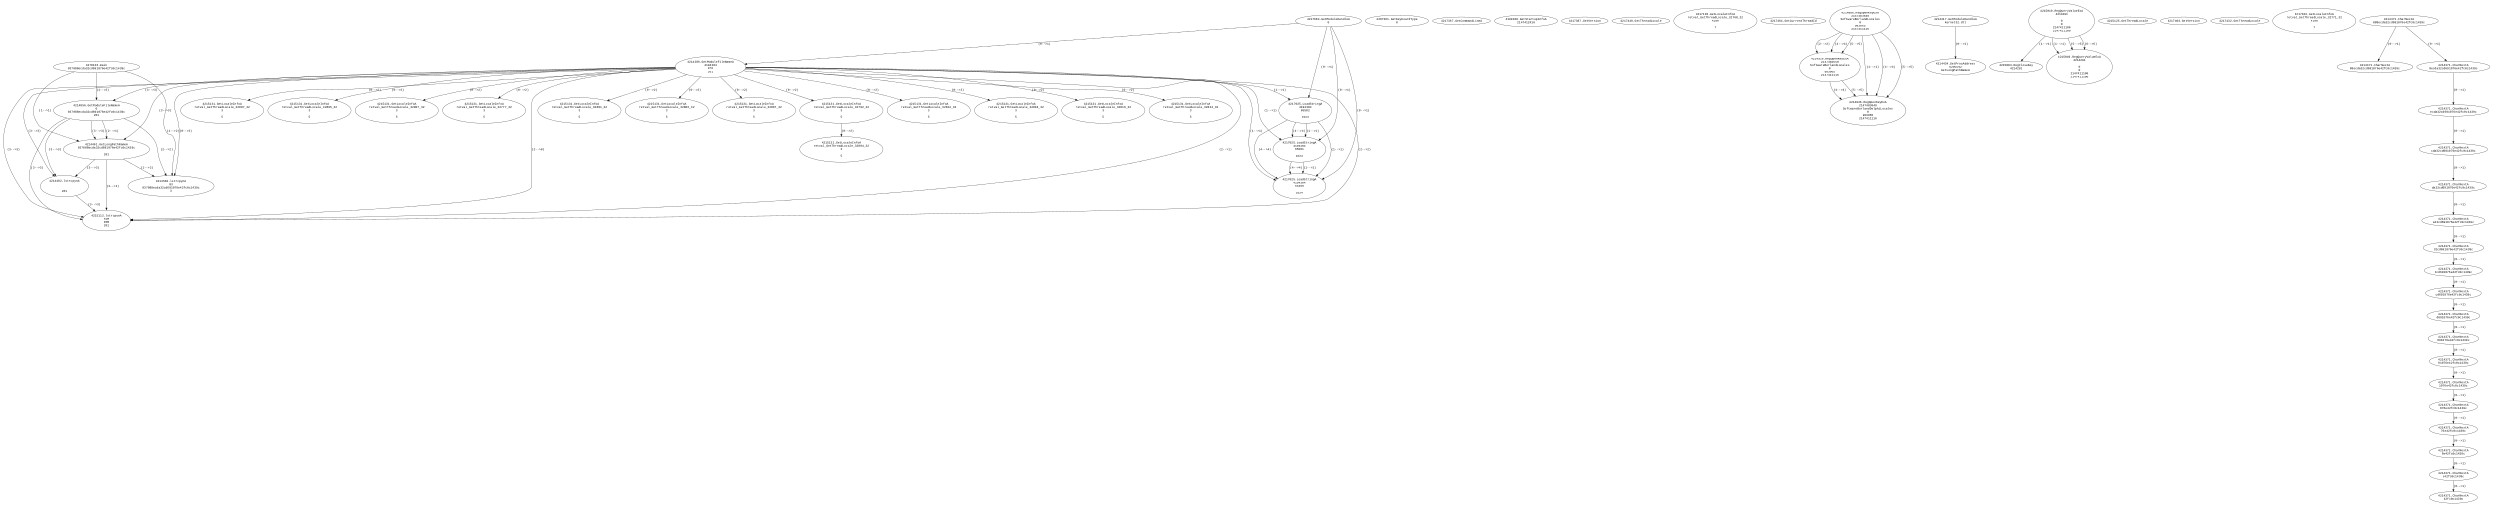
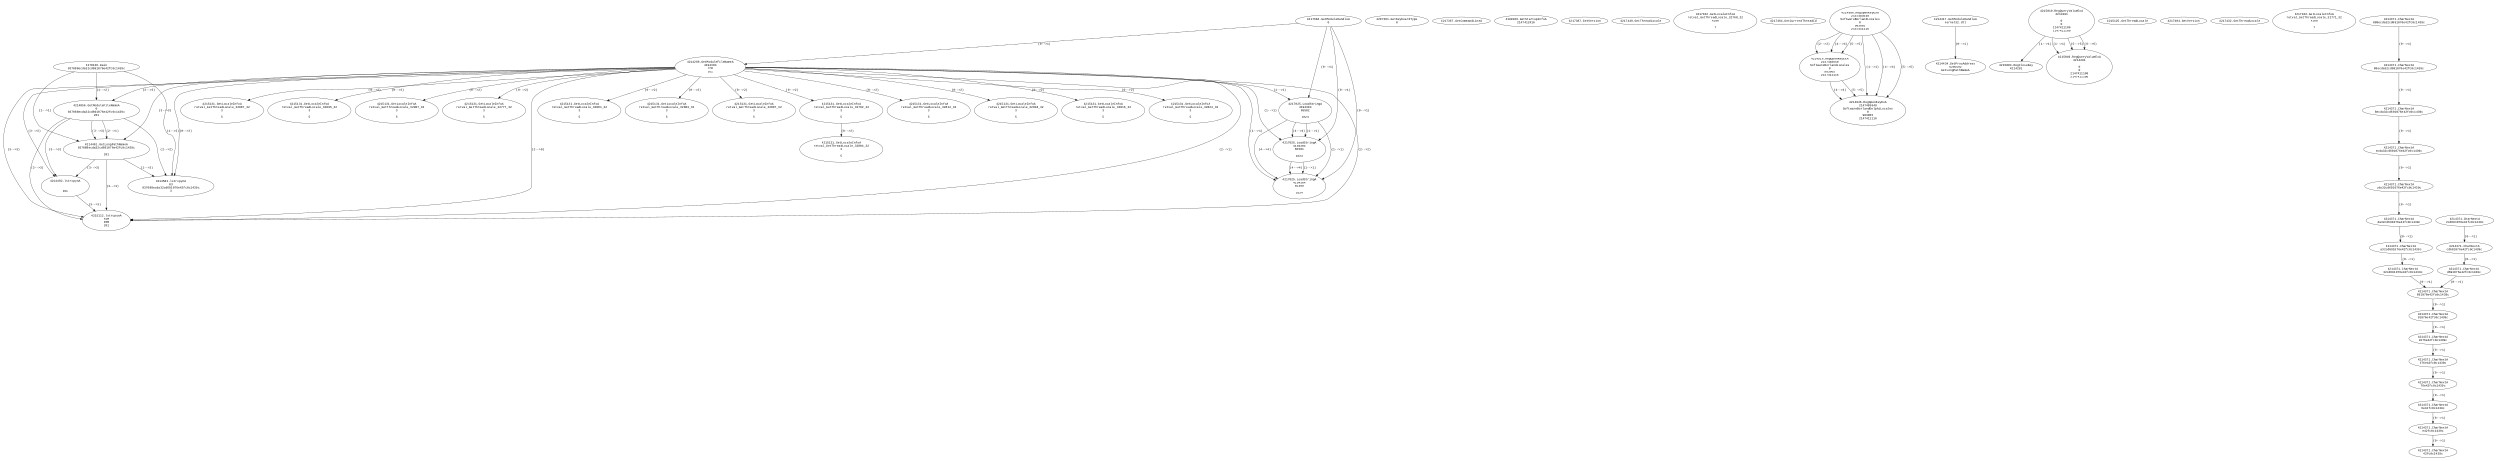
  digraph {
    fontname="Liberation Mono"
    node [fontname="Liberation Mono"]
    edge [fontname="Liberation Mono"]
    n1 [label="4270136.main\n037088ecda32cd691076e42fc0c1439c"]
    n2 [label="4214856.GetModuleFileNameA\n0\n037088ecda32cd691076e42fc0c1439c\n261"]
    n3 [label="4214461.GetLongPathNameA\n037088ecda32cd691076e42fc0c1439c\n\n261"]
    n4 [label="4214582.lstrcpynA\n03\n037088ecda32cd691076e42fc0c1439c\n3"]
    n5 [label="4214482.lstrcpynA\n\n\n261"]
    n6 [label="4215112.lstrcpynA\nPZM\nPZM\n261"]
    n7 [label="4217684.GetModuleHandleA\n0"]
    n8 [label="4214286.GetModuleFileNameA\n4194304\nPZM\n261"]
    n9 [label="4217025.LoadStringA\n4194304\n65502\n\n1024"]
    n10 [label="4217025.LoadStringA\n4194304\n65501\n\n1024"]
    n11 [label="4217025.LoadStringA\n4194304\n65499\n\n1024"]
    n12 [label="4215131.GetLocaleInfoA\nretval_GetThreadLocale_32887_32\n3\n\n5"]
    n13 [label="4215131.GetLocaleInfoA\nretval_GetThreadLocale_32895_32\n3\n\n5"]
    n14 [label="4215131.GetLocaleInfoA\nretval_GetThreadLocale_32907_32\n3\n\n5"]
    n15 [label="4215131.GetLocaleInfoA\nretval_GetThreadLocale_32777_32\n3\n\n5"]
    n16 [label="4215131.GetLocaleInfoA\nretval_GetThreadLocale_32792_32\n3\n\n5"]
    n17 [label="4215131.GetLocaleInfoA\nretval_GetThreadLocale_32801_32\n3\n\n5"]
    n18 [label="4215131.GetLocaleInfoA\nretval_GetThreadLocale_32803_32\n3\n\n5"]
    n19 [label="4215131.GetLocaleInfoA\nretval_GetThreadLocale_32807_32\n3\n\n5"]
    n20 [label="4215131.GetLocaleInfoA\nretval_GetThreadLocale_32812_32\n3\n\n5"]
    n21 [label="4215131.GetLocaleInfoA\nretval_GetThreadLocale_32818_32\n3\n\n5"]
    n22 [label="4215131.GetLocaleInfoA\nretval_GetThreadLocale_32816_32\n3\n\n5"]
    n23 [label="4215131.GetLocaleInfoA\nretval_GetThreadLocale_32824_32\n3\n\n5"]
    n24 [label="4207361.GetKeyboardType\n0"]
    n25 [label="4217367.GetCommandLineA\n"]
    n26 [label="4199106.GetStartupInfoA\n2147412416"]
    n27 [label="4217387.GetVersion\n"]
    n28 [label="4217449.GetThreadLocale\n"]
    n29 [label="4217102.GetLocaleInfoA\nretval_GetThreadLocale_32768_32\n4100\n\n7"]
    n30 [label="4217464.GetCurrentThreadId\n"]
    n31 [label="4215131.GetLocaleInfoA\nretval_GetThreadLocale_32804_32\n3\n\n5"]
    n32 [label="4214886.RegOpenKeyExA\n2147483649\nSoftware\Borland\Locales\n0\n983065\n2147411116"]
    n33 [label="4214916.RegOpenKeyExA\n2147483650\nSoftware\Borland\Locales\n0\n983065\n2147411116"]
    n34 [label="4214946.RegOpenKeyExA\n2147483649\nSoftware\Borland\Delphi\Locales\n0\n983065\n2147411116"]
    n35 [label="4214417.GetModuleHandleA\nkernel32.dll"]
    n36 [label="4214434.GetProcAddress\n6295592\nGetLongPathNameA"]
    n37 [label="4215019.RegQueryValueExA\n4214291\n\n0\n0\n2147411106\n2147411100"]
    n38 [label="4215083.RegCloseKey\n4214291"]
    n39 [label="4215049.RegQueryValueExA\n4214291\n\n0\n0\n2147411106\n2147411100"]
    n40 [label="4215125.GetThreadLocale\n"]
    n41 [label="4217404.GetVersion\n"]
    n42 [label="4217432.GetThreadLocale\n"]
    n43 [label="4217102.GetLocaleInfoA\nretval_GetThreadLocale_32771_32\n4100\n\n7"]
    n44 [label="4214371.CharNextA\n088ecda32cd691076e42fc0c1439c"]
    n45 [label="4214371.CharNextA\n88ecda32cd691076e42fc0c1439c"]
    n46 [label="4214371.CharNextA\n8ecda32cd691076e42fc0c1439c"]
    n47 [label="4214371.CharNextA\necda32cd691076e42fc0c1439c"]
    n48 [label="4214371.CharNextA\ncda32cd691076e42fc0c1439c"]
    n49 [label="4214371.CharNextA\nda32cd691076e42fc0c1439c"]
    n50 [label="4214371.CharNextA\na32cd691076e42fc0c1439c"]
    n51 [label="4214371.CharNextA\n32cd691076e42fc0c1439c"]
    n52 [label="4214371.CharNextA\n2cd691076e42fc0c1439c"]
    n53 [label="4214371.CharNextA\ncd691076e42fc0c1439c"]
    n54 [label="4214371.CharNextA\nd691076e42fc0c1439c"]
    n55 [label="4214371.CharNextA\n691076e42fc0c1439c"]
    n56 [label="4214371.CharNextA\n91076e42fc0c1439c"]
    n57 [label="4214371.CharNextA\n1076e42fc0c1439c"]
    n58 [label="4214371.CharNextA\n076e42fc0c1439c"]
    n59 [label="4214371.CharNextA\n76e42fc0c1439c"]
    n60 [label="4214371.CharNextA\n6e42fc0c1439c"]
    n61 [label="4214371.CharNextA\ne42fc0c1439c"]
    n62 [label="4214371.CharNextA\n42fc0c1439c"]
    n1 -> n2 [label="(1-->2)"]
    n1 -> n3 [label="(1-->1)"]
    n1 -> n4 [label="(1-->2)"]
    n2 -> n3 [label="(2-->1)"]
    n2 -> n3 [label="(3-->3)"]
    n2 -> n4 [label="(2-->2)"]
    n2 -> n5 [label="(3-->3)"]
    n2 -> n6 [label="(3-->3)"]
    n3 -> n4 [label="(1-->2)"]
    n3 -> n5 [label="(3-->3)"]
    n3 -> n6 [label="(3-->3)"]
    n5 -> n6 [label="(3-->3)"]
    n7 -> n8 [label="(0-->1)"]
    n7 -> n9 [label="(0-->1)"]
    n7 -> n10 [label="(0-->1)"]
    n7 -> n11 [label="(0-->1)"]
    n8 -> n2 [label="(3-->3)"]
    n8 -> n3 [label="(3-->3)"]
    n8 -> n4 [label="(0-->3)"]
    n8 -> n5 [label="(3-->3)"]
    n8 -> n6 [label="(2-->1)"]
    n8 -> n6 [label="(2-->2)"]
    n8 -> n6 [label="(3-->3)"]
    n8 -> n6 [label="(2-->0)"]
    n8 -> n9 [label="(1-->1)"]
    n8 -> n10 [label="(1-->1)"]
    n8 -> n11 [label="(1-->1)"]
    n8 -> n12 [label="(0-->2)"]
    n8 -> n13 [label="(0-->2)"]
    n8 -> n14 [label="(0-->2)"]
    n8 -> n15 [label="(0-->2)"]
    n8 -> n16 [label="(0-->2)"]
    n8 -> n17 [label="(0-->2)"]
    n8 -> n18 [label="(0-->2)"]
    n8 -> n19 [label="(0-->2)"]
    n8 -> n20 [label="(0-->2)"]
    n8 -> n21 [label="(0-->2)"]
    n8 -> n22 [label="(0-->2)"]
    n8 -> n23 [label="(0-->2)"]
    n9 -> n10 [label="(1-->1)"]
    n9 -> n10 [label="(4-->4)"]
    n9 -> n11 [label="(1-->1)"]
    n9 -> n11 [label="(4-->4)"]
    n10 -> n11 [label="(1-->1)"]
    n10 -> n11 [label="(4-->4)"]
    n16 -> n31 [label="(0-->2)"]
    n32 -> n33 [label="(2-->2)"]
    n32 -> n33 [label="(4-->4)"]
    n32 -> n33 [label="(5-->5)"]
    n32 -> n34 [label="(1-->1)"]
    n32 -> n34 [label="(4-->4)"]
    n32 -> n34 [label="(5-->5)"]
    n33 -> n34 [label="(4-->4)"]
    n33 -> n34 [label="(5-->5)"]
    n35 -> n36 [label="(0-->1)"]
    n37 -> n38 [label="(1-->1)"]
    n37 -> n39 [label="(1-->1)"]
    n37 -> n39 [label="(5-->5)"]
    n37 -> n39 [label="(6-->6)"]
    n44 -> n45 [label="(0-->1)"]
-   n44 -> n46 [label="(0-->1)"]
+   n45 -> n46 [label="(0-->1)"]
    n46 -> n47 [label="(0-->1)"]
    n47 -> n48 [label="(0-->1)"]
    n48 -> n49 [label="(0-->1)"]
    n49 -> n50 [label="(0-->1)"]
    n50 -> n51 [label="(0-->1)"]
-   n51 -> n52 [label="(0-->1)"]
+   n51 -> n55 [label="(0-->1)"]
    n52 -> n53 [label="(0-->1)"]
    n53 -> n54 [label="(0-->1)"]
    n54 -> n55 [label="(0-->1)"]
    n55 -> n56 [label="(0-->1)"]
    n56 -> n57 [label="(0-->1)"]
    n57 -> n58 [label="(0-->1)"]
    n58 -> n59 [label="(0-->1)"]
    n59 -> n60 [label="(0-->1)"]
    n60 -> n61 [label="(0-->1)"]
    n61 -> n62 [label="(0-->1)"]
  }
